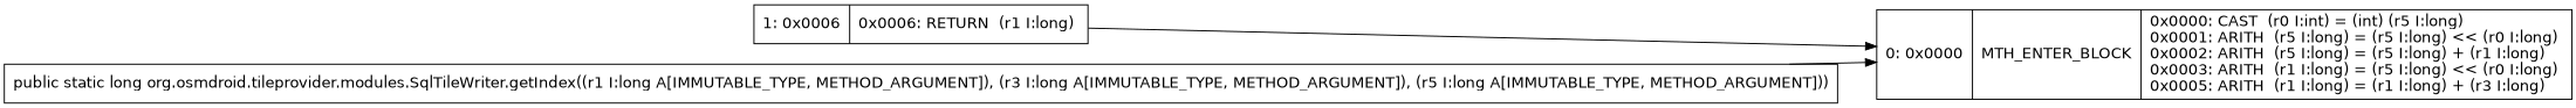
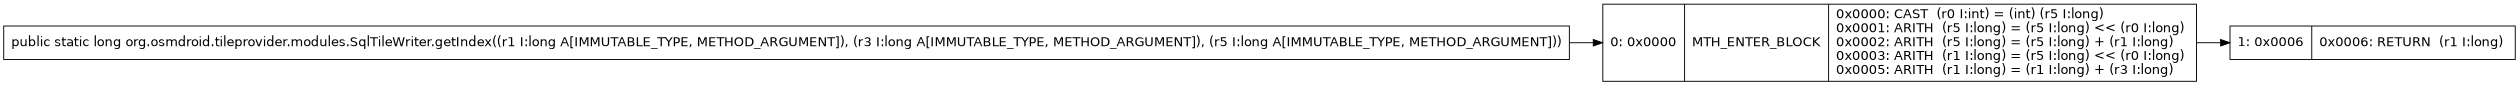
  digraph {
    rankdir=LR
    fontname="DejaVu Sans"
    node [shape=record fontname="DejaVu Sans"]
    edge [fontname="DejaVu Sans"]
    n1 [label="{0\:\ 0x0000|MTH_ENTER_BLOCK\l|0x0000: CAST  (r0 I:int) = (int) (r5 I:long) \l0x0001: ARITH  (r5 I:long) = (r5 I:long) \<\< (r0 I:long) \l0x0002: ARITH  (r5 I:long) = (r5 I:long) + (r1 I:long) \l0x0003: ARITH  (r1 I:long) = (r5 I:long) \<\< (r0 I:long) \l0x0005: ARITH  (r1 I:long) = (r1 I:long) + (r3 I:long) \l}"]
    n2 [label="{1\:\ 0x0006|0x0006: RETURN  (r1 I:long) \l}"]
    n3 [label="{public static long org.osmdroid.tileprovider.modules.SqlTileWriter.getIndex((r1 I:long A[IMMUTABLE_TYPE, METHOD_ARGUMENT]), (r3 I:long A[IMMUTABLE_TYPE, METHOD_ARGUMENT]), (r5 I:long A[IMMUTABLE_TYPE, METHOD_ARGUMENT])) }"]
-   n2 -> n1
+   n1 -> n2
    n3 -> n1
  }
